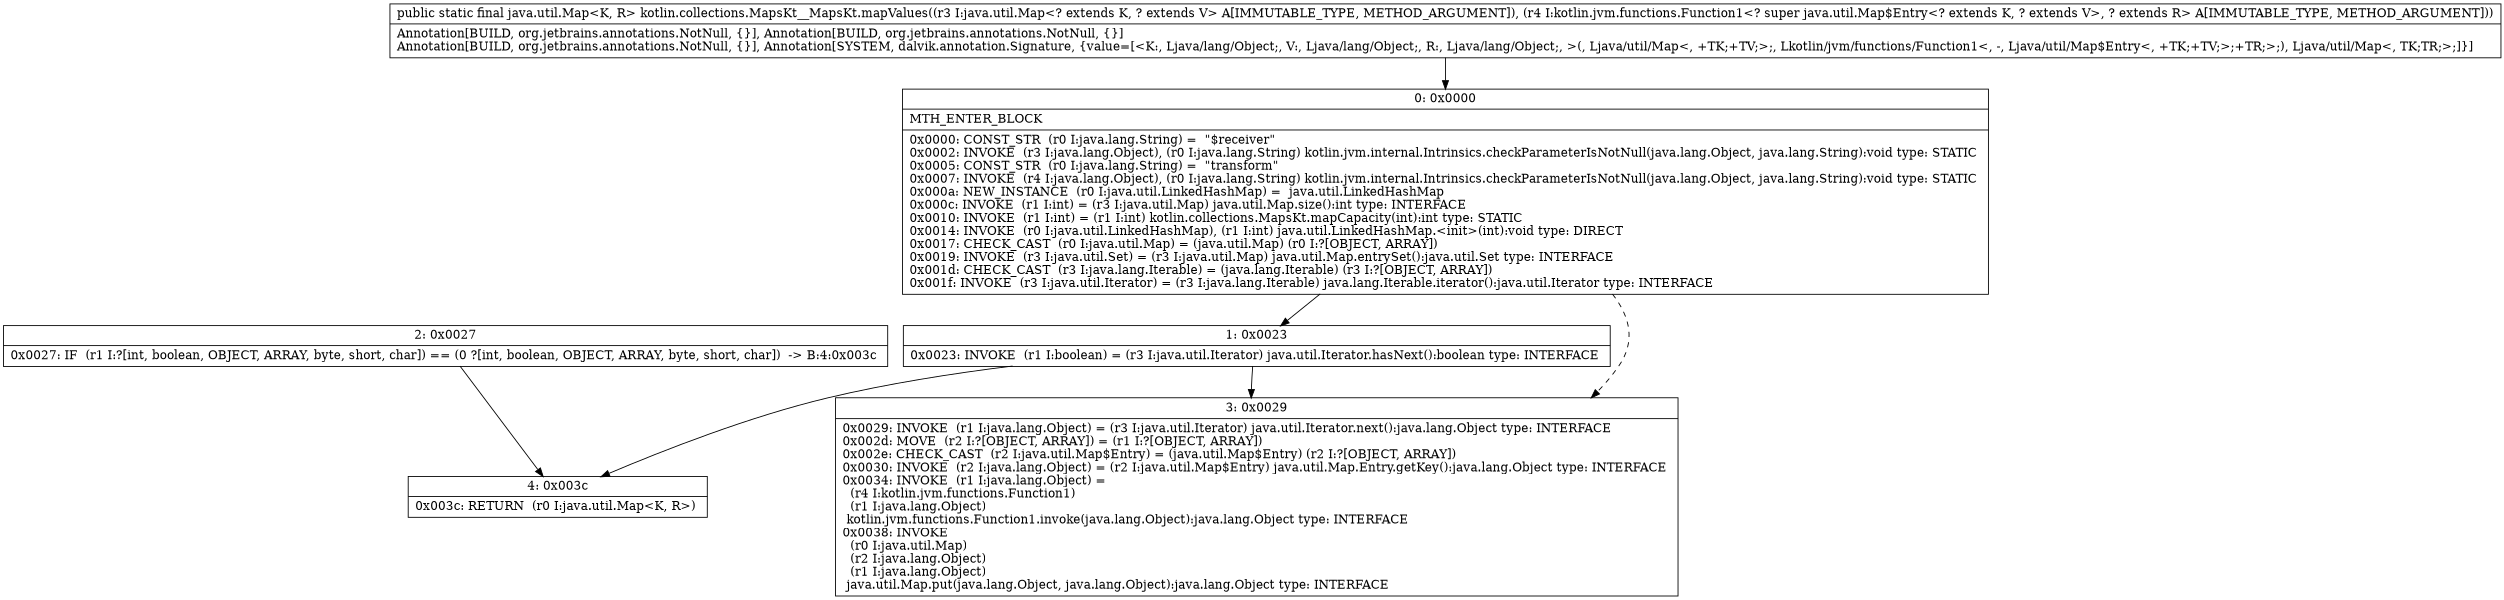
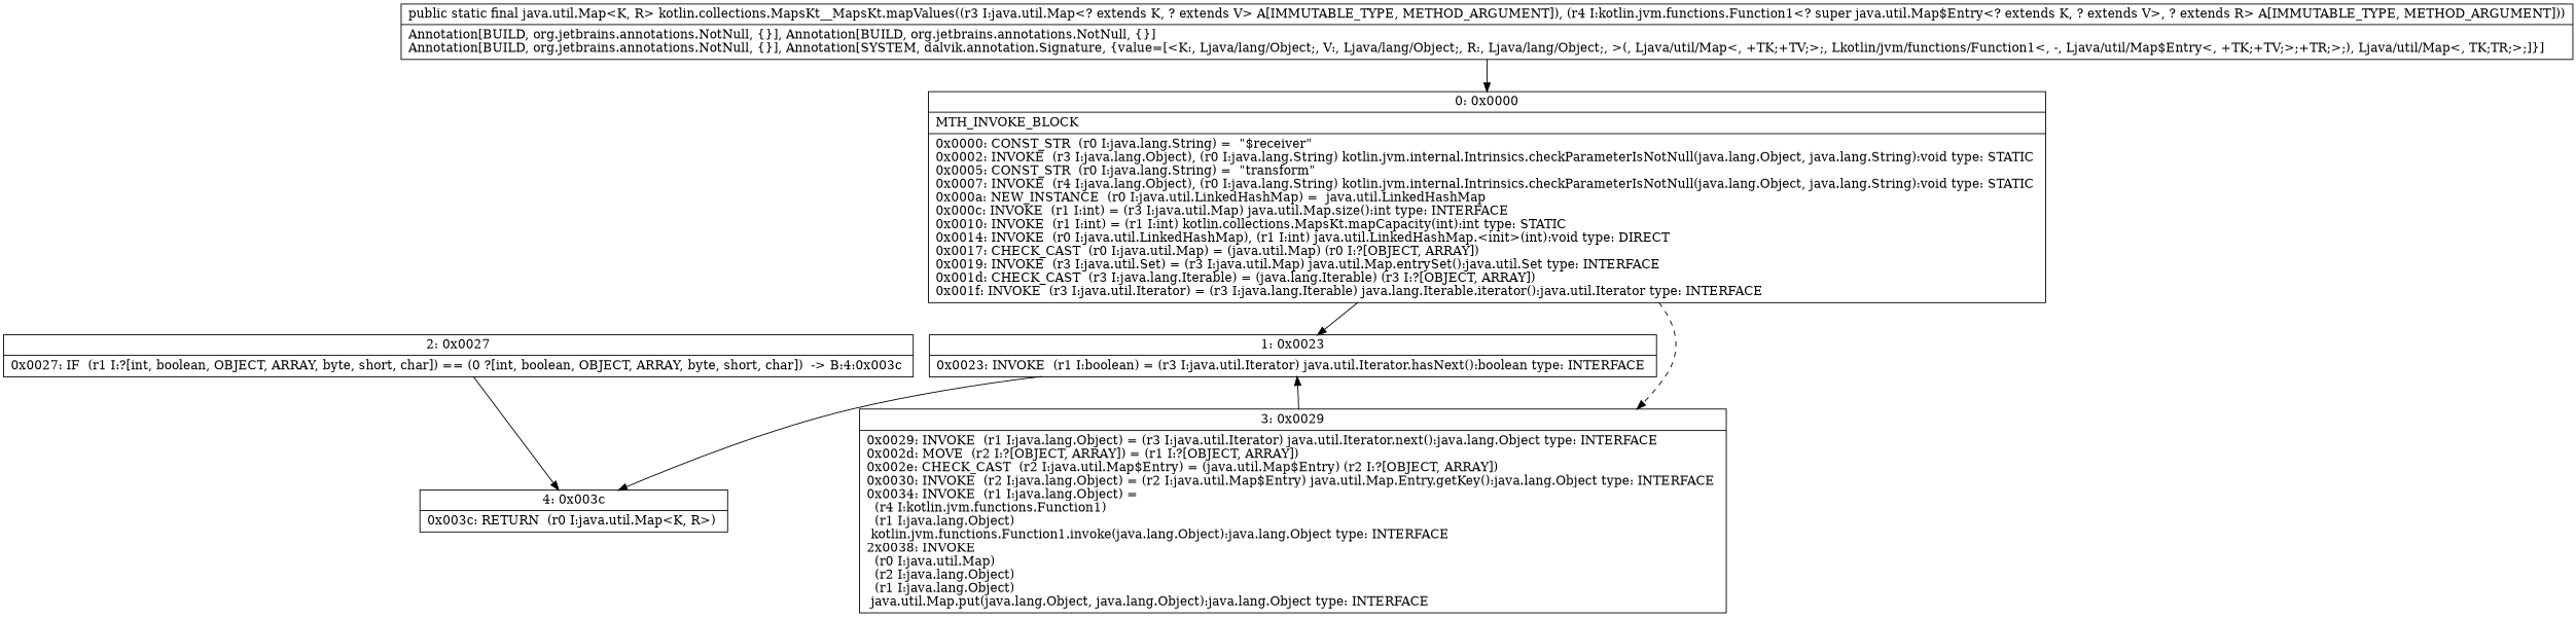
  digraph {
    node [shape=record]
-   n1 [label="{0\:\ 0x0000|MTH_ENTER_BLOCK\l|0x0000: CONST_STR  (r0 I:java.lang.String) =  \"$receiver\" \l0x0002: INVOKE  (r3 I:java.lang.Object), (r0 I:java.lang.String) kotlin.jvm.internal.Intrinsics.checkParameterIsNotNull(java.lang.Object, java.lang.String):void type: STATIC \l0x0005: CONST_STR  (r0 I:java.lang.String) =  \"transform\" \l0x0007: INVOKE  (r4 I:java.lang.Object), (r0 I:java.lang.String) kotlin.jvm.internal.Intrinsics.checkParameterIsNotNull(java.lang.Object, java.lang.String):void type: STATIC \l0x000a: NEW_INSTANCE  (r0 I:java.util.LinkedHashMap) =  java.util.LinkedHashMap \l0x000c: INVOKE  (r1 I:int) = (r3 I:java.util.Map) java.util.Map.size():int type: INTERFACE \l0x0010: INVOKE  (r1 I:int) = (r1 I:int) kotlin.collections.MapsKt.mapCapacity(int):int type: STATIC \l0x0014: INVOKE  (r0 I:java.util.LinkedHashMap), (r1 I:int) java.util.LinkedHashMap.\<init\>(int):void type: DIRECT \l0x0017: CHECK_CAST  (r0 I:java.util.Map) = (java.util.Map) (r0 I:?[OBJECT, ARRAY]) \l0x0019: INVOKE  (r3 I:java.util.Set) = (r3 I:java.util.Map) java.util.Map.entrySet():java.util.Set type: INTERFACE \l0x001d: CHECK_CAST  (r3 I:java.lang.Iterable) = (java.lang.Iterable) (r3 I:?[OBJECT, ARRAY]) \l0x001f: INVOKE  (r3 I:java.util.Iterator) = (r3 I:java.lang.Iterable) java.lang.Iterable.iterator():java.util.Iterator type: INTERFACE \l}"]
+   n1 [label="{0\:\ 0x0000|MTH_INVOKE_BLOCK\l|0x0000: CONST_STR  (r0 I:java.lang.String) =  \"$receiver\" \l0x0002: INVOKE  (r3 I:java.lang.Object), (r0 I:java.lang.String) kotlin.jvm.internal.Intrinsics.checkParameterIsNotNull(java.lang.Object, java.lang.String):void type: STATIC \l0x0005: CONST_STR  (r0 I:java.lang.String) =  \"transform\" \l0x0007: INVOKE  (r4 I:java.lang.Object), (r0 I:java.lang.String) kotlin.jvm.internal.Intrinsics.checkParameterIsNotNull(java.lang.Object, java.lang.String):void type: STATIC \l0x000a: NEW_INSTANCE  (r0 I:java.util.LinkedHashMap) =  java.util.LinkedHashMap \l0x000c: INVOKE  (r1 I:int) = (r3 I:java.util.Map) java.util.Map.size():int type: INTERFACE \l0x0010: INVOKE  (r1 I:int) = (r1 I:int) kotlin.collections.MapsKt.mapCapacity(int):int type: STATIC \l0x0014: INVOKE  (r0 I:java.util.LinkedHashMap), (r1 I:int) java.util.LinkedHashMap.\<init\>(int):void type: DIRECT \l0x0017: CHECK_CAST  (r0 I:java.util.Map) = (java.util.Map) (r0 I:?[OBJECT, ARRAY]) \l0x0019: INVOKE  (r3 I:java.util.Set) = (r3 I:java.util.Map) java.util.Map.entrySet():java.util.Set type: INTERFACE \l0x001d: CHECK_CAST  (r3 I:java.lang.Iterable) = (java.lang.Iterable) (r3 I:?[OBJECT, ARRAY]) \l0x001f: INVOKE  (r3 I:java.util.Iterator) = (r3 I:java.lang.Iterable) java.lang.Iterable.iterator():java.util.Iterator type: INTERFACE \l}"]
    n2 [label="{1\:\ 0x0023|0x0023: INVOKE  (r1 I:boolean) = (r3 I:java.util.Iterator) java.util.Iterator.hasNext():boolean type: INTERFACE \l}"]
-   n3 [label="{3\:\ 0x0029|0x0029: INVOKE  (r1 I:java.lang.Object) = (r3 I:java.util.Iterator) java.util.Iterator.next():java.lang.Object type: INTERFACE \l0x002d: MOVE  (r2 I:?[OBJECT, ARRAY]) = (r1 I:?[OBJECT, ARRAY]) \l0x002e: CHECK_CAST  (r2 I:java.util.Map$Entry) = (java.util.Map$Entry) (r2 I:?[OBJECT, ARRAY]) \l0x0030: INVOKE  (r2 I:java.lang.Object) = (r2 I:java.util.Map$Entry) java.util.Map.Entry.getKey():java.lang.Object type: INTERFACE \l0x0034: INVOKE  (r1 I:java.lang.Object) = \l  (r4 I:kotlin.jvm.functions.Function1)\l  (r1 I:java.lang.Object)\l kotlin.jvm.functions.Function1.invoke(java.lang.Object):java.lang.Object type: INTERFACE \l0x0038: INVOKE  \l  (r0 I:java.util.Map)\l  (r2 I:java.lang.Object)\l  (r1 I:java.lang.Object)\l java.util.Map.put(java.lang.Object, java.lang.Object):java.lang.Object type: INTERFACE \l}"]
+   n3 [label="{3\:\ 0x0029|0x0029: INVOKE  (r1 I:java.lang.Object) = (r3 I:java.util.Iterator) java.util.Iterator.next():java.lang.Object type: INTERFACE \l0x002d: MOVE  (r2 I:?[OBJECT, ARRAY]) = (r1 I:?[OBJECT, ARRAY]) \l0x002e: CHECK_CAST  (r2 I:java.util.Map$Entry) = (java.util.Map$Entry) (r2 I:?[OBJECT, ARRAY]) \l0x0030: INVOKE  (r2 I:java.lang.Object) = (r2 I:java.util.Map$Entry) java.util.Map.Entry.getKey():java.lang.Object type: INTERFACE \l0x0034: INVOKE  (r1 I:java.lang.Object) = \l  (r4 I:kotlin.jvm.functions.Function1)\l  (r1 I:java.lang.Object)\l kotlin.jvm.functions.Function1.invoke(java.lang.Object):java.lang.Object type: INTERFACE \l2x0038: INVOKE  \l  (r0 I:java.util.Map)\l  (r2 I:java.lang.Object)\l  (r1 I:java.lang.Object)\l java.util.Map.put(java.lang.Object, java.lang.Object):java.lang.Object type: INTERFACE \l}"]
    n4 [label="{4\:\ 0x003c|0x003c: RETURN  (r0 I:java.util.Map\<K, R\>) \l}"]
    n5 [label="{2\:\ 0x0027|0x0027: IF  (r1 I:?[int, boolean, OBJECT, ARRAY, byte, short, char]) == (0 ?[int, boolean, OBJECT, ARRAY, byte, short, char])  \-\> B:4:0x003c \l}"]
    n6 [label="{public static final java.util.Map\<K, R\> kotlin.collections.MapsKt__MapsKt.mapValues((r3 I:java.util.Map\<? extends K, ? extends V\> A[IMMUTABLE_TYPE, METHOD_ARGUMENT]), (r4 I:kotlin.jvm.functions.Function1\<? super java.util.Map$Entry\<? extends K, ? extends V\>, ? extends R\> A[IMMUTABLE_TYPE, METHOD_ARGUMENT]))  | Annotation[BUILD, org.jetbrains.annotations.NotNull, \{\}], Annotation[BUILD, org.jetbrains.annotations.NotNull, \{\}]\lAnnotation[BUILD, org.jetbrains.annotations.NotNull, \{\}], Annotation[SYSTEM, dalvik.annotation.Signature, \{value=[\<K:, Ljava\/lang\/Object;, V:, Ljava\/lang\/Object;, R:, Ljava\/lang\/Object;, \>(, Ljava\/util\/Map\<, +TK;+TV;\>;, Lkotlin\/jvm\/functions\/Function1\<, \-, Ljava\/util\/Map$Entry\<, +TK;+TV;\>;+TR;\>;), Ljava\/util\/Map\<, TK;TR;\>;]\}]\l}"]
    n1 -> n2
    n1 -> n3 [style=dashed]
    n2 -> n4
-   n2 -> n3
+   n3 -> n2
    n5 -> n4
    n6 -> n1
  }
